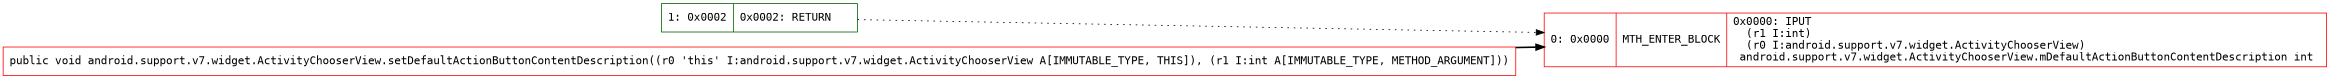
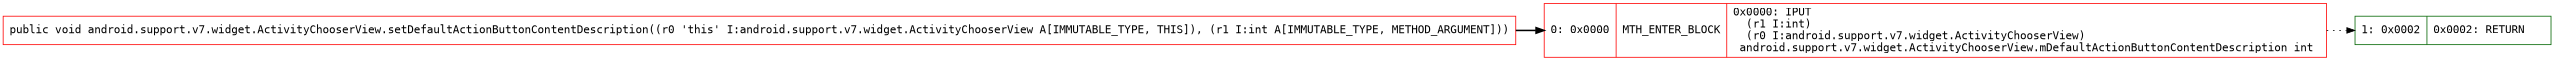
  digraph {
    rankdir=LR
    fontname="DejaVu Sans Mono"
    node [shape=record color=red fontname="DejaVu Sans Mono"]
    edge [fontname="DejaVu Sans Mono"]
    n1 [label="{0\:\ 0x0000|MTH_ENTER_BLOCK\l|0x0000: IPUT  \l  (r1 I:int)\l  (r0 I:android.support.v7.widget.ActivityChooserView)\l android.support.v7.widget.ActivityChooserView.mDefaultActionButtonContentDescription int \l}"]
    n2 [label="{1\:\ 0x0002|0x0002: RETURN   \l}" color=darkgreen]
    n3 [label="{public void android.support.v7.widget.ActivityChooserView.setDefaultActionButtonContentDescription((r0 'this' I:android.support.v7.widget.ActivityChooserView A[IMMUTABLE_TYPE, THIS]), (r1 I:int A[IMMUTABLE_TYPE, METHOD_ARGUMENT])) }"]
-   n2 -> n1 [style=dotted]
+   n1 -> n2 [style=dotted]
    n3 -> n1 [style=bold]
  }
